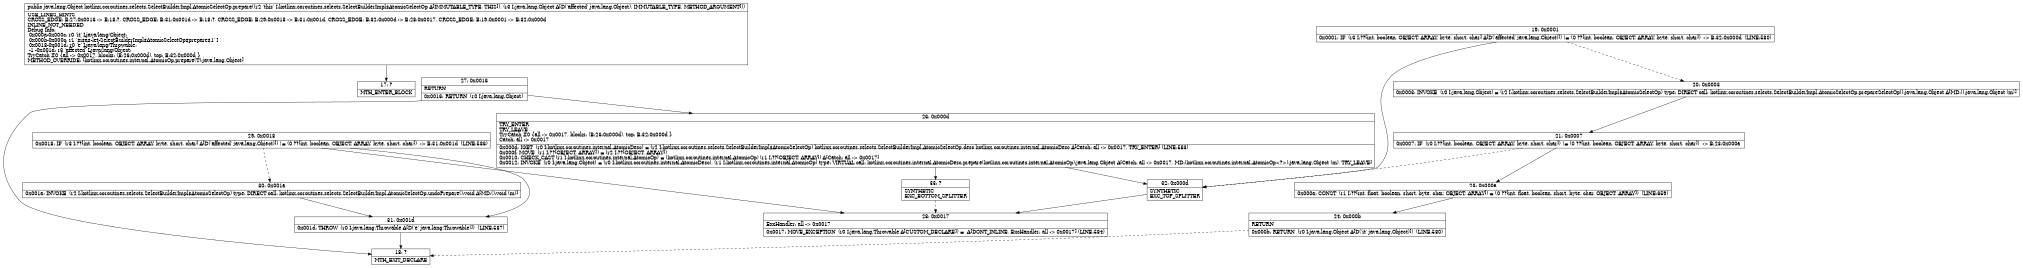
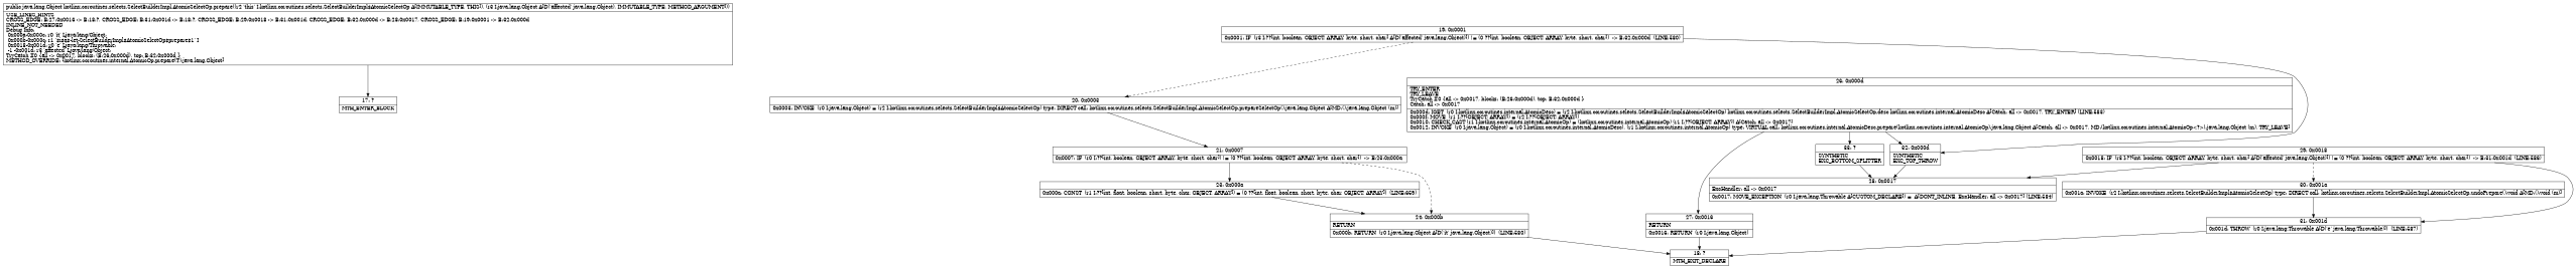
  digraph {
    node [shape=record]
    n1 [label="{17\:\ ?|MTH_ENTER_BLOCK\l}"]
    n2 [label="{19\:\ 0x0001|0x0001: IF  (r3 I:??[int, boolean, OBJECT, ARRAY, byte, short, char] A[D('affected' java.lang.Object)]) != (0 ??[int, boolean, OBJECT, ARRAY, byte, short, char])  \-\> B:32:0x000d  (LINE:580)\l}"]
    n3 [label="{20\:\ 0x0003|0x0003: INVOKE  (r0 I:java.lang.Object) = (r2 I:kotlinx.coroutines.selects.SelectBuilderImpl$AtomicSelectOp) type: DIRECT call: kotlinx.coroutines.selects.SelectBuilderImpl.AtomicSelectOp.prepareSelectOp():java.lang.Object A[MD:():java.lang.Object (m)]\l}"]
-   n4 [label="{32\:\ 0x000d|SYNTHETIC\lEXC_TOP_SPLITTER\l}"]
+   n4 [label="{32\:\ 0x000d|SYNTHETIC\lEXC_TOP_THROW\l}"]
    n5 [label="{21\:\ 0x0007|0x0007: IF  (r0 I:??[int, boolean, OBJECT, ARRAY, byte, short, char]) != (0 ??[int, boolean, OBJECT, ARRAY, byte, short, char])  \-\> B:23:0x000a \l}"]
    n6 [label="{28\:\ 0x0017|ExcHandler: all \-\> 0x0017\l|0x0017: MOVE_EXCEPTION  (r0 I:java.lang.Throwable A[CUSTOM_DECLARE]) =  A[DONT_INLINE, ExcHandler: all \-\> 0x0017] (LINE:584)\l}"]
    n7 [label="{23\:\ 0x000a|0x000a: CONST  (r1 I:??[int, float, boolean, short, byte, char, OBJECT, ARRAY]) = (0 ??[int, float, boolean, short, byte, char, OBJECT, ARRAY])  (LINE:659)\l}"]
    n8 [label="{24\:\ 0x000b|RETURN\l|0x000b: RETURN  (r0 I:java.lang.Object A[D('it' java.lang.Object)])  (LINE:580)\l}"]
    n9 [label="{18\:\ ?|MTH_EXIT_DECLARE\l}"]
    n10 [label="{26\:\ 0x000d|TRY_ENTER\lTRY_LEAVE\lTryCatch #0 \{all \-\> 0x0017, blocks: (B:26:0x000d), top: B:32:0x000d \}\lCatch: all \-\> 0x0017\l|0x000d: IGET  (r0 I:kotlinx.coroutines.internal.AtomicDesc) = (r2 I:kotlinx.coroutines.selects.SelectBuilderImpl$AtomicSelectOp) kotlinx.coroutines.selects.SelectBuilderImpl.AtomicSelectOp.desc kotlinx.coroutines.internal.AtomicDesc A[Catch: all \-\> 0x0017, TRY_ENTER] (LINE:583)\l0x000f: MOVE  (r1 I:??[OBJECT, ARRAY]) = (r2 I:??[OBJECT, ARRAY]) \l0x0010: CHECK_CAST (r1 I:kotlinx.coroutines.internal.AtomicOp) = (kotlinx.coroutines.internal.AtomicOp) (r1 I:??[OBJECT, ARRAY]) A[Catch: all \-\> 0x0017]\l0x0012: INVOKE  (r0 I:java.lang.Object) = (r0 I:kotlinx.coroutines.internal.AtomicDesc), (r1 I:kotlinx.coroutines.internal.AtomicOp) type: VIRTUAL call: kotlinx.coroutines.internal.AtomicDesc.prepare(kotlinx.coroutines.internal.AtomicOp):java.lang.Object A[Catch: all \-\> 0x0017, MD:(kotlinx.coroutines.internal.AtomicOp\<?\>):java.lang.Object (m), TRY_LEAVE]\l}"]
    n11 [label="{27\:\ 0x0016|RETURN\l|0x0016: RETURN  (r0 I:java.lang.Object) \l}"]
    n12 [label="{33\:\ ?|SYNTHETIC\lEXC_BOTTOM_SPLITTER\l}"]
    n13 [label="{29\:\ 0x0018|0x0018: IF  (r3 I:??[int, boolean, OBJECT, ARRAY, byte, short, char] A[D('affected' java.lang.Object)]) != (0 ??[int, boolean, OBJECT, ARRAY, byte, short, char])  \-\> B:31:0x001d  (LINE:586)\l}"]
    n14 [label="{30\:\ 0x001a|0x001a: INVOKE  (r2 I:kotlinx.coroutines.selects.SelectBuilderImpl$AtomicSelectOp) type: DIRECT call: kotlinx.coroutines.selects.SelectBuilderImpl.AtomicSelectOp.undoPrepare():void A[MD:():void (m)]\l}"]
    n15 [label="{31\:\ 0x001d|0x001d: THROW  (r0 I:java.lang.Throwable A[D('e' java.lang.Throwable)])  (LINE:587)\l}"]
    n16 [label="{public java.lang.Object kotlinx.coroutines.selects.SelectBuilderImpl.AtomicSelectOp.prepare((r2 'this' I:kotlinx.coroutines.selects.SelectBuilderImpl$AtomicSelectOp A[IMMUTABLE_TYPE, THIS]), (r3 I:java.lang.Object A[D('affected' java.lang.Object), IMMUTABLE_TYPE, METHOD_ARGUMENT]))  | USE_LINES_HINTS\lCROSS_EDGE: B:27:0x0016 \-\> B:18:?, CROSS_EDGE: B:31:0x001d \-\> B:18:?, CROSS_EDGE: B:29:0x0018 \-\> B:31:0x001d, CROSS_EDGE: B:32:0x000d \-\> B:28:0x0017, CROSS_EDGE: B:19:0x0001 \-\> B:32:0x000d\lINLINE_NOT_NEEDED\lDebug Info:\l  0x000a\-0x000c: r0 'it' Ljava\/lang\/Object;\l  0x000b\-0x000c: r1 '$i$a$\-let\-SelectBuilderImpl$AtomicSelectOp$prepare$1' I\l  0x0018\-0x001d: r0 'e' Ljava\/lang\/Throwable;\l  \-1 \-0x001d: r3 'affected' Ljava\/lang\/Object;\lTryCatch #0 \{all \-\> 0x0017, blocks: (B:26:0x000d), top: B:32:0x000d \}\lMETHOD_OVERRIDE: [kotlinx.coroutines.internal.AtomicOp.prepare(T):java.lang.Object]\l}"]
    n2 -> n3 [style=dashed]
    n2 -> n4
    n3 -> n5
    n4 -> n6
-   n5 -> n4 [style=dashed]
+   n5 -> n8 [style=dashed]
    n5 -> n7
    n7 -> n8
-   n8 -> n9 [style=dashed]
+   n8 -> n9
    n10 -> n4
-   n11 -> n10
+   n10 -> n11
    n10 -> n12
    n11 -> n9
-   n12 -> n6 [style=dashed]
+   n12 -> n6
    n13 -> n6
    n13 -> n14 [style=dashed]
    n13 -> n15
    n14 -> n15
    n15 -> n9
    n16 -> n1
  }
